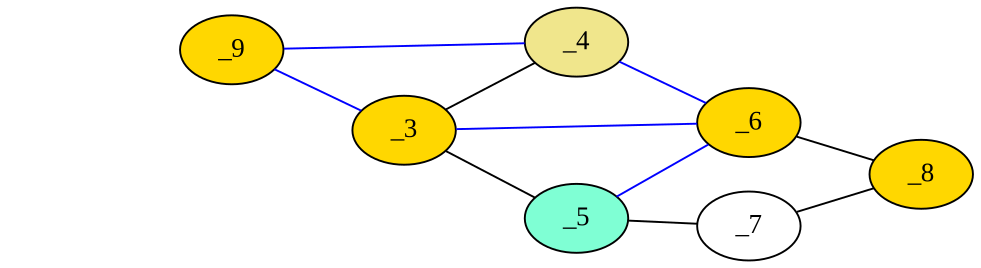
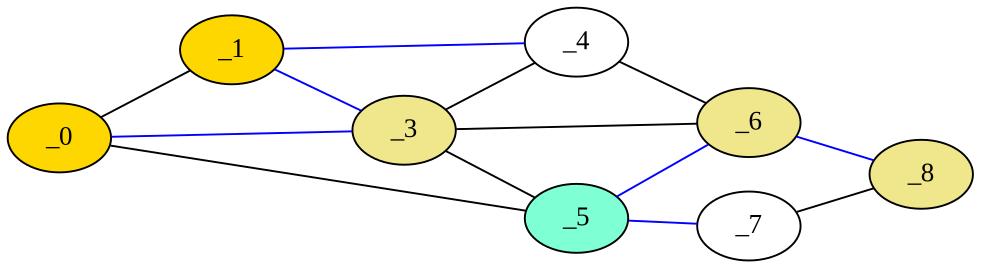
  graph {
    fontname="Liberation Serif"
    rankdir=LR
    node [fillcolor=khaki fontname="Liberation Serif" style=filled]
    edge [color=black fontname="Liberation Serif" valence=2]
-   _1 [fillcolor=gold x=14 y=100 label=_9]
-   _3 [fillcolor=gold x=31 y=71]
+   _0 [fillcolor=gold x=5 y=47]
+   _1 [fillcolor=gold x=14 y=100]
+   _3 [x=31 y=71]
    _5 [fillcolor=aquamarine x=58 y=36]
-   _4 [x=32 y=111]
-   _6 [fillcolor=gold x=70 y=49]
+   _4 [fillcolor=white x=32 y=111]
+   _6 [x=70 y=49]
    _7 [fillcolor=white x=79 y=48]
-   _8 [fillcolor=gold x=126 y=88]
+   _8 [x=126 y=88]
+   _0 -- _1 [valence=1]
+   _0 -- _3 [color=blue]
+   _0 -- _5 [valence=1]
    _1 -- _3 [color=blue]
    _1 -- _4 [color=blue valence=1]
    _3 -- _5
    _3 -- _4
-   _3 -- _6 [color=blue valence=1]
+   _3 -- _6 [valence=1]
    _5 -- _6 [color=blue]
-   _5 -- _7
-   _4 -- _6 [color=blue]
-   _6 -- _8 [valence=1]
+   _5 -- _7 [color=blue]
+   _4 -- _6
+   _6 -- _8 [color=blue valence=1]
    _7 -- _8 [valence=1]
  }
